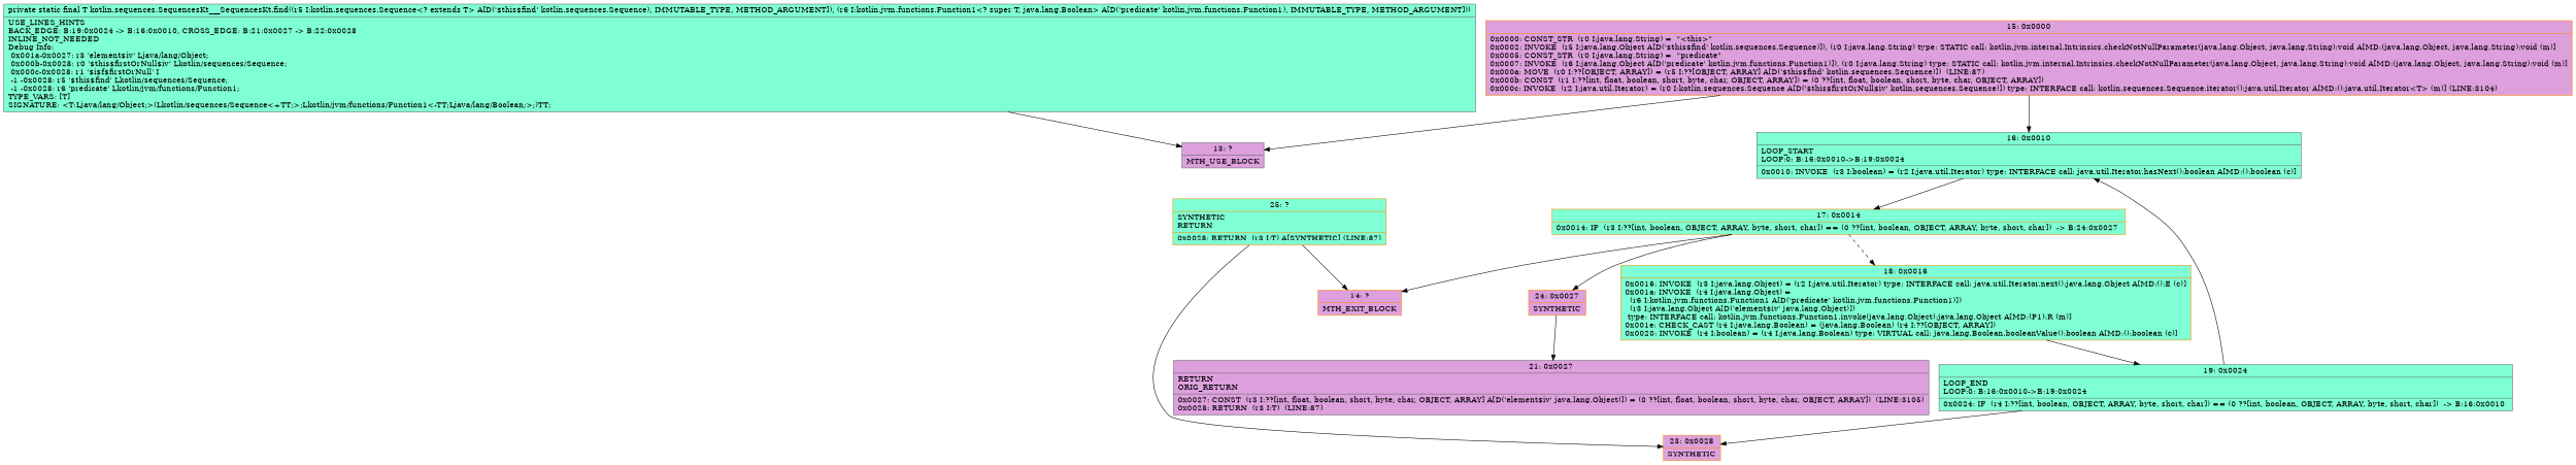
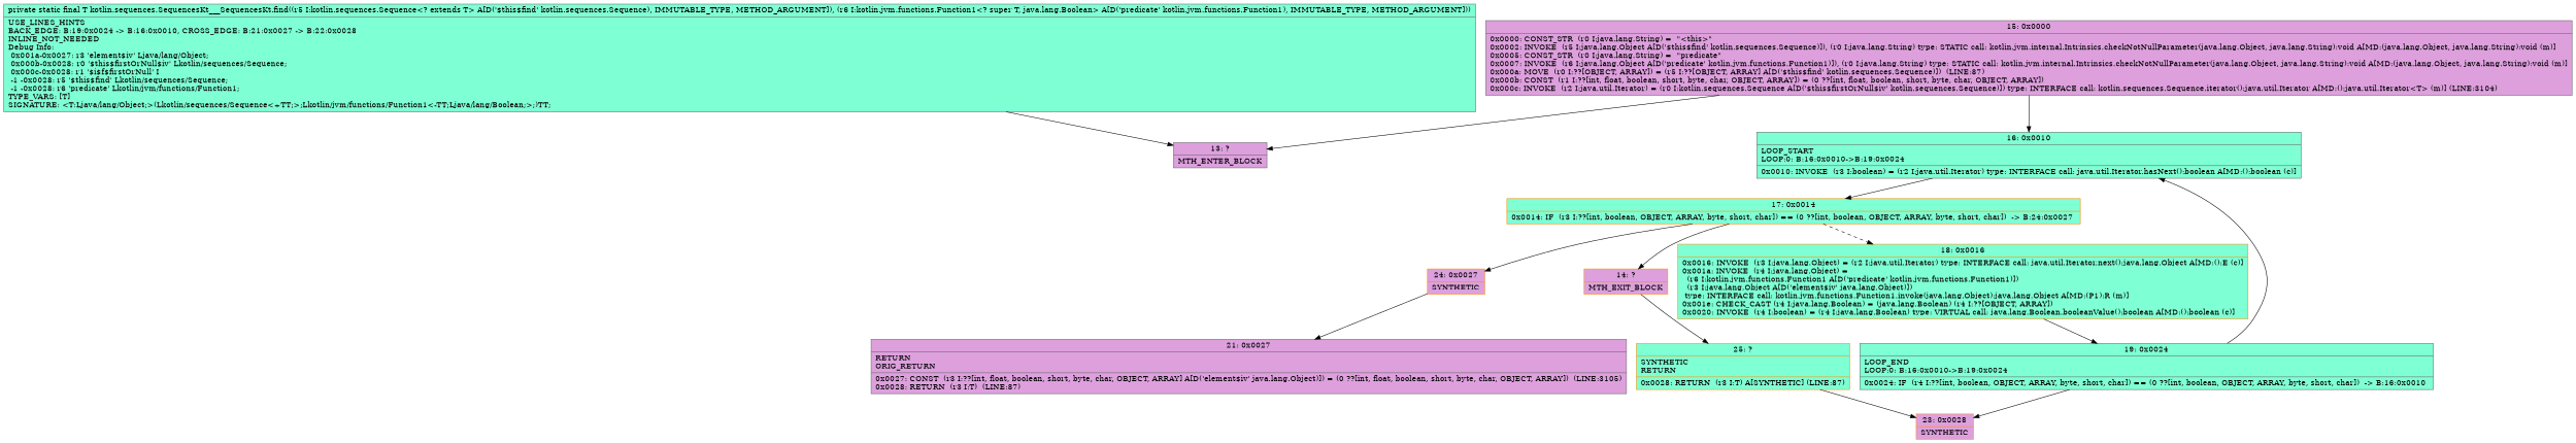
  digraph {
    node [color=darkorange fillcolor=plum shape=record style=filled]
-   n1 [color=gray40 label="{13\:\ ?|MTH_USE_BLOCK\l}"]
-   n2 [label="{15\:\ 0x0000|0x0000: CONST_STR  (r0 I:java.lang.String) =  \"\<this\>\" \l0x0002: INVOKE  (r5 I:java.lang.Object A[D('$this$find' kotlin.sequences.Sequence)]), (r0 I:java.lang.String) type: STATIC call: kotlin.jvm.internal.Intrinsics.checkNotNullParameter(java.lang.Object, java.lang.String):void A[MD:(java.lang.Object, java.lang.String):void (m)]\l0x0005: CONST_STR  (r0 I:java.lang.String) =  \"predicate\" \l0x0007: INVOKE  (r6 I:java.lang.Object A[D('predicate' kotlin.jvm.functions.Function1)]), (r0 I:java.lang.String) type: STATIC call: kotlin.jvm.internal.Intrinsics.checkNotNullParameter(java.lang.Object, java.lang.String):void A[MD:(java.lang.Object, java.lang.String):void (m)]\l0x000a: MOVE  (r0 I:??[OBJECT, ARRAY]) = (r5 I:??[OBJECT, ARRAY] A[D('$this$find' kotlin.sequences.Sequence)])  (LINE:87)\l0x000b: CONST  (r1 I:??[int, float, boolean, short, byte, char, OBJECT, ARRAY]) = (0 ??[int, float, boolean, short, byte, char, OBJECT, ARRAY]) \l0x000c: INVOKE  (r2 I:java.util.Iterator) = (r0 I:kotlin.sequences.Sequence A[D('$this$firstOrNull$iv' kotlin.sequences.Sequence)]) type: INTERFACE call: kotlin.sequences.Sequence.iterator():java.util.Iterator A[MD:():java.util.Iterator\<T\> (m)] (LINE:3104)\l}"]
+   n1 [color=gray40 label="{13\:\ ?|MTH_ENTER_BLOCK\l}"]
+   n2 [color=gray40 label="{15\:\ 0x0000|0x0000: CONST_STR  (r0 I:java.lang.String) =  \"\<this\>\" \l0x0002: INVOKE  (r5 I:java.lang.Object A[D('$this$find' kotlin.sequences.Sequence)]), (r0 I:java.lang.String) type: STATIC call: kotlin.jvm.internal.Intrinsics.checkNotNullParameter(java.lang.Object, java.lang.String):void A[MD:(java.lang.Object, java.lang.String):void (m)]\l0x0005: CONST_STR  (r0 I:java.lang.String) =  \"predicate\" \l0x0007: INVOKE  (r6 I:java.lang.Object A[D('predicate' kotlin.jvm.functions.Function1)]), (r0 I:java.lang.String) type: STATIC call: kotlin.jvm.internal.Intrinsics.checkNotNullParameter(java.lang.Object, java.lang.String):void A[MD:(java.lang.Object, java.lang.String):void (m)]\l0x000a: MOVE  (r0 I:??[OBJECT, ARRAY]) = (r5 I:??[OBJECT, ARRAY] A[D('$this$find' kotlin.sequences.Sequence)])  (LINE:87)\l0x000b: CONST  (r1 I:??[int, float, boolean, short, byte, char, OBJECT, ARRAY]) = (0 ??[int, float, boolean, short, byte, char, OBJECT, ARRAY]) \l0x000c: INVOKE  (r2 I:java.util.Iterator) = (r0 I:kotlin.sequences.Sequence A[D('$this$firstOrNull$iv' kotlin.sequences.Sequence)]) type: INTERFACE call: kotlin.sequences.Sequence.iterator():java.util.Iterator A[MD:():java.util.Iterator\<T\> (m)] (LINE:3104)\l}"]
    n3 [color=gray40 fillcolor=aquamarine label="{16\:\ 0x0010|LOOP_START\lLOOP:0: B:16:0x0010\-\>B:19:0x0024\l|0x0010: INVOKE  (r3 I:boolean) = (r2 I:java.util.Iterator) type: INTERFACE call: java.util.Iterator.hasNext():boolean A[MD:():boolean (c)]\l}"]
    n4 [fillcolor=aquamarine label="{17\:\ 0x0014|0x0014: IF  (r3 I:??[int, boolean, OBJECT, ARRAY, byte, short, char]) == (0 ??[int, boolean, OBJECT, ARRAY, byte, short, char])  \-\> B:24:0x0027 \l}"]
    n5 [fillcolor=aquamarine label="{18\:\ 0x0016|0x0016: INVOKE  (r3 I:java.lang.Object) = (r2 I:java.util.Iterator) type: INTERFACE call: java.util.Iterator.next():java.lang.Object A[MD:():E (c)]\l0x001a: INVOKE  (r4 I:java.lang.Object) = \l  (r6 I:kotlin.jvm.functions.Function1 A[D('predicate' kotlin.jvm.functions.Function1)])\l  (r3 I:java.lang.Object A[D('element$iv' java.lang.Object)])\l type: INTERFACE call: kotlin.jvm.functions.Function1.invoke(java.lang.Object):java.lang.Object A[MD:(P1):R (m)]\l0x001e: CHECK_CAST (r4 I:java.lang.Boolean) = (java.lang.Boolean) (r4 I:??[OBJECT, ARRAY]) \l0x0020: INVOKE  (r4 I:boolean) = (r4 I:java.lang.Boolean) type: VIRTUAL call: java.lang.Boolean.booleanValue():boolean A[MD:():boolean (c)]\l}"]
    n6 [label="{24\:\ 0x0027|SYNTHETIC\l}"]
    n7 [label="{14\:\ ?|MTH_EXIT_BLOCK\l}"]
    n8 [color=gray40 fillcolor=aquamarine label="{19\:\ 0x0024|LOOP_END\lLOOP:0: B:16:0x0010\-\>B:19:0x0024\l|0x0024: IF  (r4 I:??[int, boolean, OBJECT, ARRAY, byte, short, char]) == (0 ??[int, boolean, OBJECT, ARRAY, byte, short, char])  \-\> B:16:0x0010 \l}"]
    n9 [color=gray40 label="{21\:\ 0x0027|RETURN\lORIG_RETURN\l|0x0027: CONST  (r3 I:??[int, float, boolean, short, byte, char, OBJECT, ARRAY] A[D('element$iv' java.lang.Object)]) = (0 ??[int, float, boolean, short, byte, char, OBJECT, ARRAY])  (LINE:3105)\l0x0028: RETURN  (r3 I:T)  (LINE:87)\l}"]
    n10 [label="{23\:\ 0x0028|SYNTHETIC\l}"]
    n11 [fillcolor=aquamarine label="{25\:\ ?|SYNTHETIC\lRETURN\l|0x0028: RETURN  (r3 I:T) A[SYNTHETIC] (LINE:87)\l}"]
    n12 [color=gray40 fillcolor=aquamarine label="{private static final T kotlin.sequences.SequencesKt___SequencesKt.find((r5 I:kotlin.sequences.Sequence\<? extends T\> A[D('$this$find' kotlin.sequences.Sequence), IMMUTABLE_TYPE, METHOD_ARGUMENT]), (r6 I:kotlin.jvm.functions.Function1\<? super T, java.lang.Boolean\> A[D('predicate' kotlin.jvm.functions.Function1), IMMUTABLE_TYPE, METHOD_ARGUMENT]))  | USE_LINES_HINTS\lBACK_EDGE: B:19:0x0024 \-\> B:16:0x0010, CROSS_EDGE: B:21:0x0027 \-\> B:22:0x0028\lINLINE_NOT_NEEDED\lDebug Info:\l  0x001a\-0x0027: r3 'element$iv' Ljava\/lang\/Object;\l  0x000b\-0x0028: r0 '$this$firstOrNull$iv' Lkotlin\/sequences\/Sequence;\l  0x000c\-0x0028: r1 '$i$f$firstOrNull' I\l  \-1 \-0x0028: r5 '$this$find' Lkotlin\/sequences\/Sequence;\l  \-1 \-0x0028: r6 'predicate' Lkotlin\/jvm\/functions\/Function1;\lTYPE_VARS: [T]\lSIGNATURE: \<T:Ljava\/lang\/Object;\>(Lkotlin\/sequences\/Sequence\<+TT;\>;Lkotlin\/jvm\/functions\/Function1\<\-TT;Ljava\/lang\/Boolean;\>;)TT;\l}"]
    n2 -> n1
    n2 -> n3
    n3 -> n4
    n4 -> n5 [style=dashed]
    n4 -> n6
    n4 -> n7
    n5 -> n8
    n6 -> n9
    n8 -> n3
    n8 -> n10 [style=solid]
-   n11 -> n7
+   n7 -> n11
    n11 -> n10
    n12 -> n1
  }
